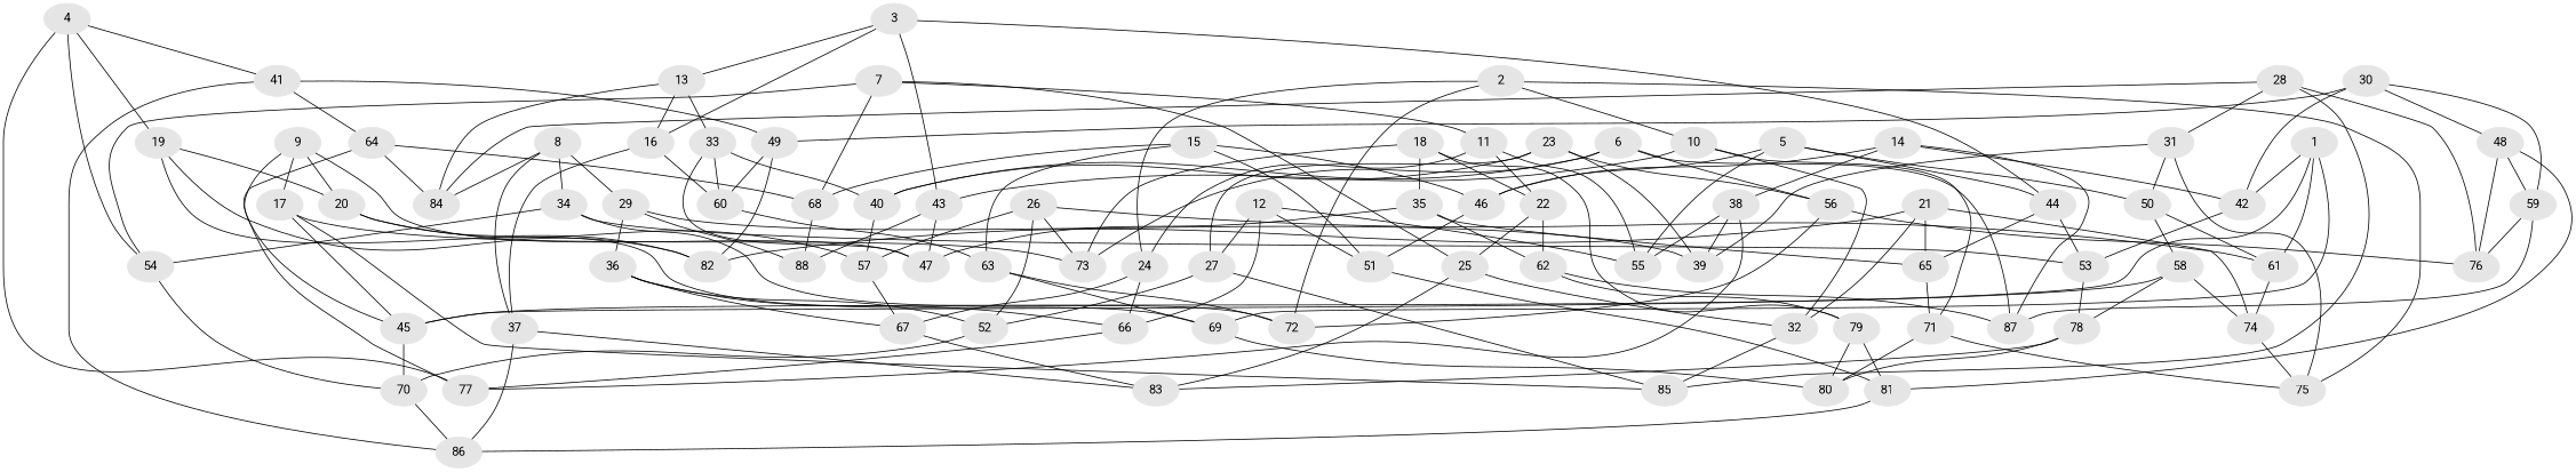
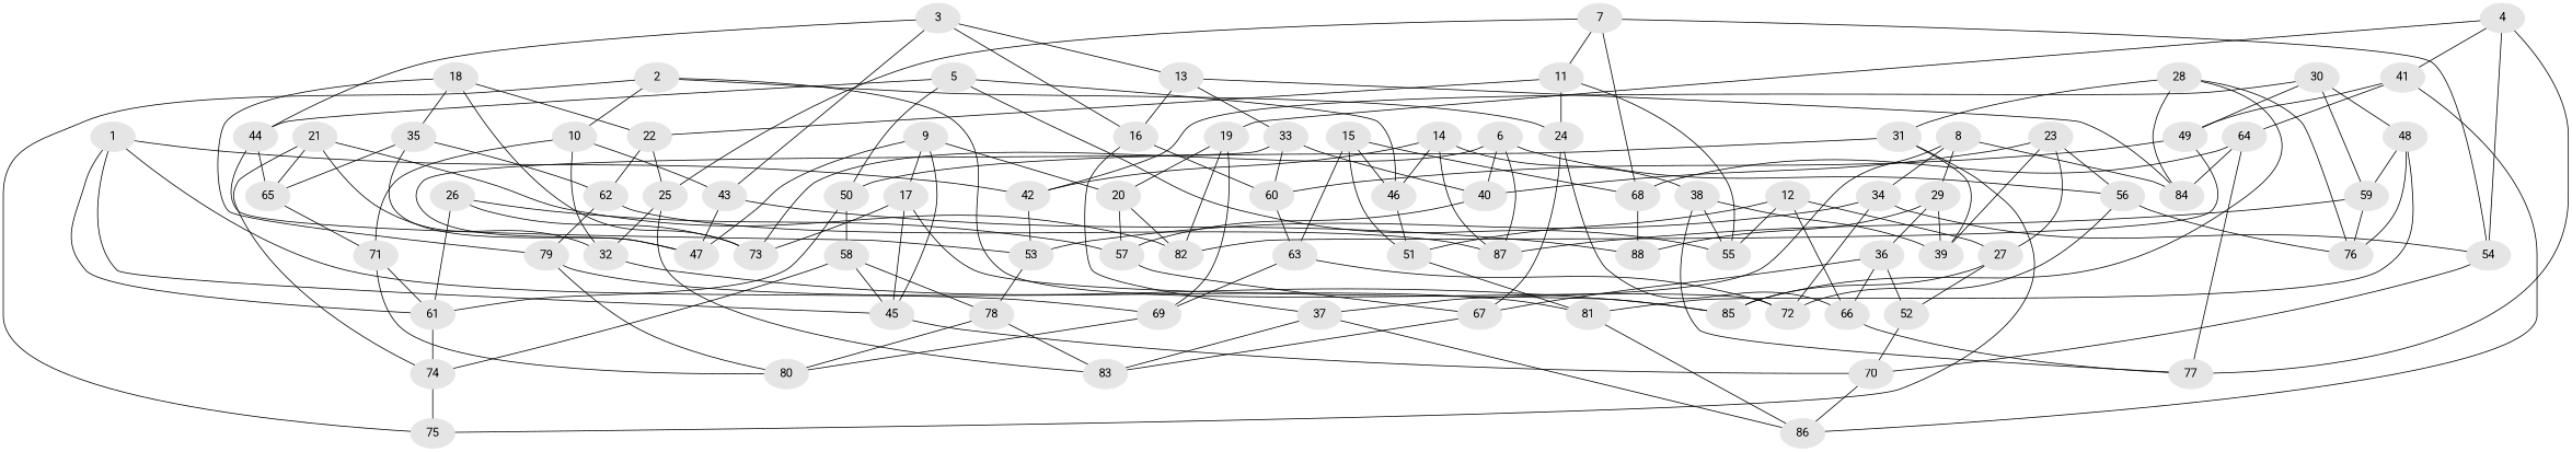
  graph {
    fontname=Roboto
    node [color=gray90 fontname=Roboto style=filled]
    edge [fontname=Roboto]
    1
    42
    45
    61
    69
    53
    70
    74
    80
    2
    10
    24
    72
    75
    43
    32
    71
    66
    67
    3
    13
    16
    44
    84
    33
    37
    60
    47
    88
    65
    4
    19
    41
    54
    77
    20
    82
    49
    86
    64
    5
    46
    50
    55
    51
    58
    6
    40
    56
    73
    87
    57
    76
    7
    11
    25
    68
    22
    83
    8
    29
    34
    39
    36
    9
    17
    85
    62
    12
    27
    52
    81
    14
    38
    15
    63
    18
    35
    79
    21
    23
    26
    28
    31
    30
    48
    59
    78
    1 -- 42
    1 -- 45
    1 -- 61
    1 -- 69
    42 -- 53
    45 -- 70
    61 -- 74
    69 -- 80
    53 -- 78
    70 -- 86
    74 -- 75
    2 -- 10
    2 -- 24
    2 -- 72
    2 -- 75
    10 -- 43
    10 -- 32
    10 -- 71
    24 -- 66
    24 -- 67
    43 -- 47
    43 -- 88
    32 -- 85
    71 -- 80
-   71 -- 75
+   71 -- 61
    66 -- 77
    67 -- 83
    3 -- 43
    3 -- 13
    3 -- 16
    3 -- 44
    13 -- 16
    13 -- 84
    13 -- 33
    16 -- 37
    16 -- 60
    44 -- 53
    44 -- 65
    33 -- 60
    33 -- 47
    33 -- 40
    37 -- 86
    37 -- 83
    60 -- 63
    65 -- 71
    4 -- 19
    4 -- 41
    4 -- 54
    4 -- 77
    19 -- 69
    19 -- 20
    19 -- 82
    41 -- 49
    41 -- 86
    41 -- 64
    54 -- 70
    20 -- 82
    20 -- 57
    49 -- 60
    49 -- 82
    64 -- 84
    64 -- 77
    64 -- 68
    5 -- 44
    5 -- 46
    5 -- 50
    5 -- 55
    46 -- 51
    50 -- 61
    50 -- 58
    51 -- 81
    58 -- 45
    58 -- 74
    58 -- 78
    6 -- 40
    6 -- 56
    6 -- 73
    6 -- 87
    40 -- 57
    56 -- 72
    56 -- 76
    57 -- 67
    7 -- 54
    7 -- 11
    7 -- 25
    7 -- 68
    11 -- 24
    11 -- 55
    11 -- 22
    25 -- 32
    25 -- 83
    68 -- 88
    22 -- 25
    22 -- 62
    8 -- 84
    8 -- 37
    8 -- 29
    8 -- 34
    29 -- 88
    29 -- 39
    29 -- 36
    34 -- 53
    34 -- 72
    34 -- 54
    36 -- 66
    36 -- 67
    36 -- 52
    9 -- 45
    9 -- 47
    9 -- 20
    9 -- 17
    17 -- 45
    17 -- 73
    17 -- 85
    62 -- 87
    62 -- 79
    12 -- 66
    12 -- 55
    12 -- 51
    12 -- 27
    27 -- 85
    27 -- 52
    52 -- 70
    81 -- 86
    14 -- 42
    14 -- 46
    14 -- 87
    14 -- 38
    38 -- 77
    38 -- 55
    38 -- 39
    15 -- 46
    15 -- 51
    15 -- 68
    15 -- 63
    63 -- 69
    63 -- 72
    18 -- 73
    18 -- 22
    18 -- 35
    18 -- 79
    35 -- 47
    35 -- 65
    35 -- 62
    79 -- 80
    79 -- 81
    21 -- 74
    21 -- 32
    21 -- 65
    21 -- 82
    23 -- 40
    23 -- 56
    23 -- 39
    23 -- 27
    26 -- 61
    26 -- 73
    26 -- 57
-   26 -- 52
    28 -- 84
    28 -- 76
    28 -- 85
    28 -- 31
    31 -- 75
    31 -- 50
    31 -- 39
    30 -- 42
    30 -- 49
    30 -- 48
    30 -- 59
    48 -- 76
    48 -- 81
    48 -- 59
    59 -- 87
    59 -- 76
    78 -- 80
    78 -- 83
  }
